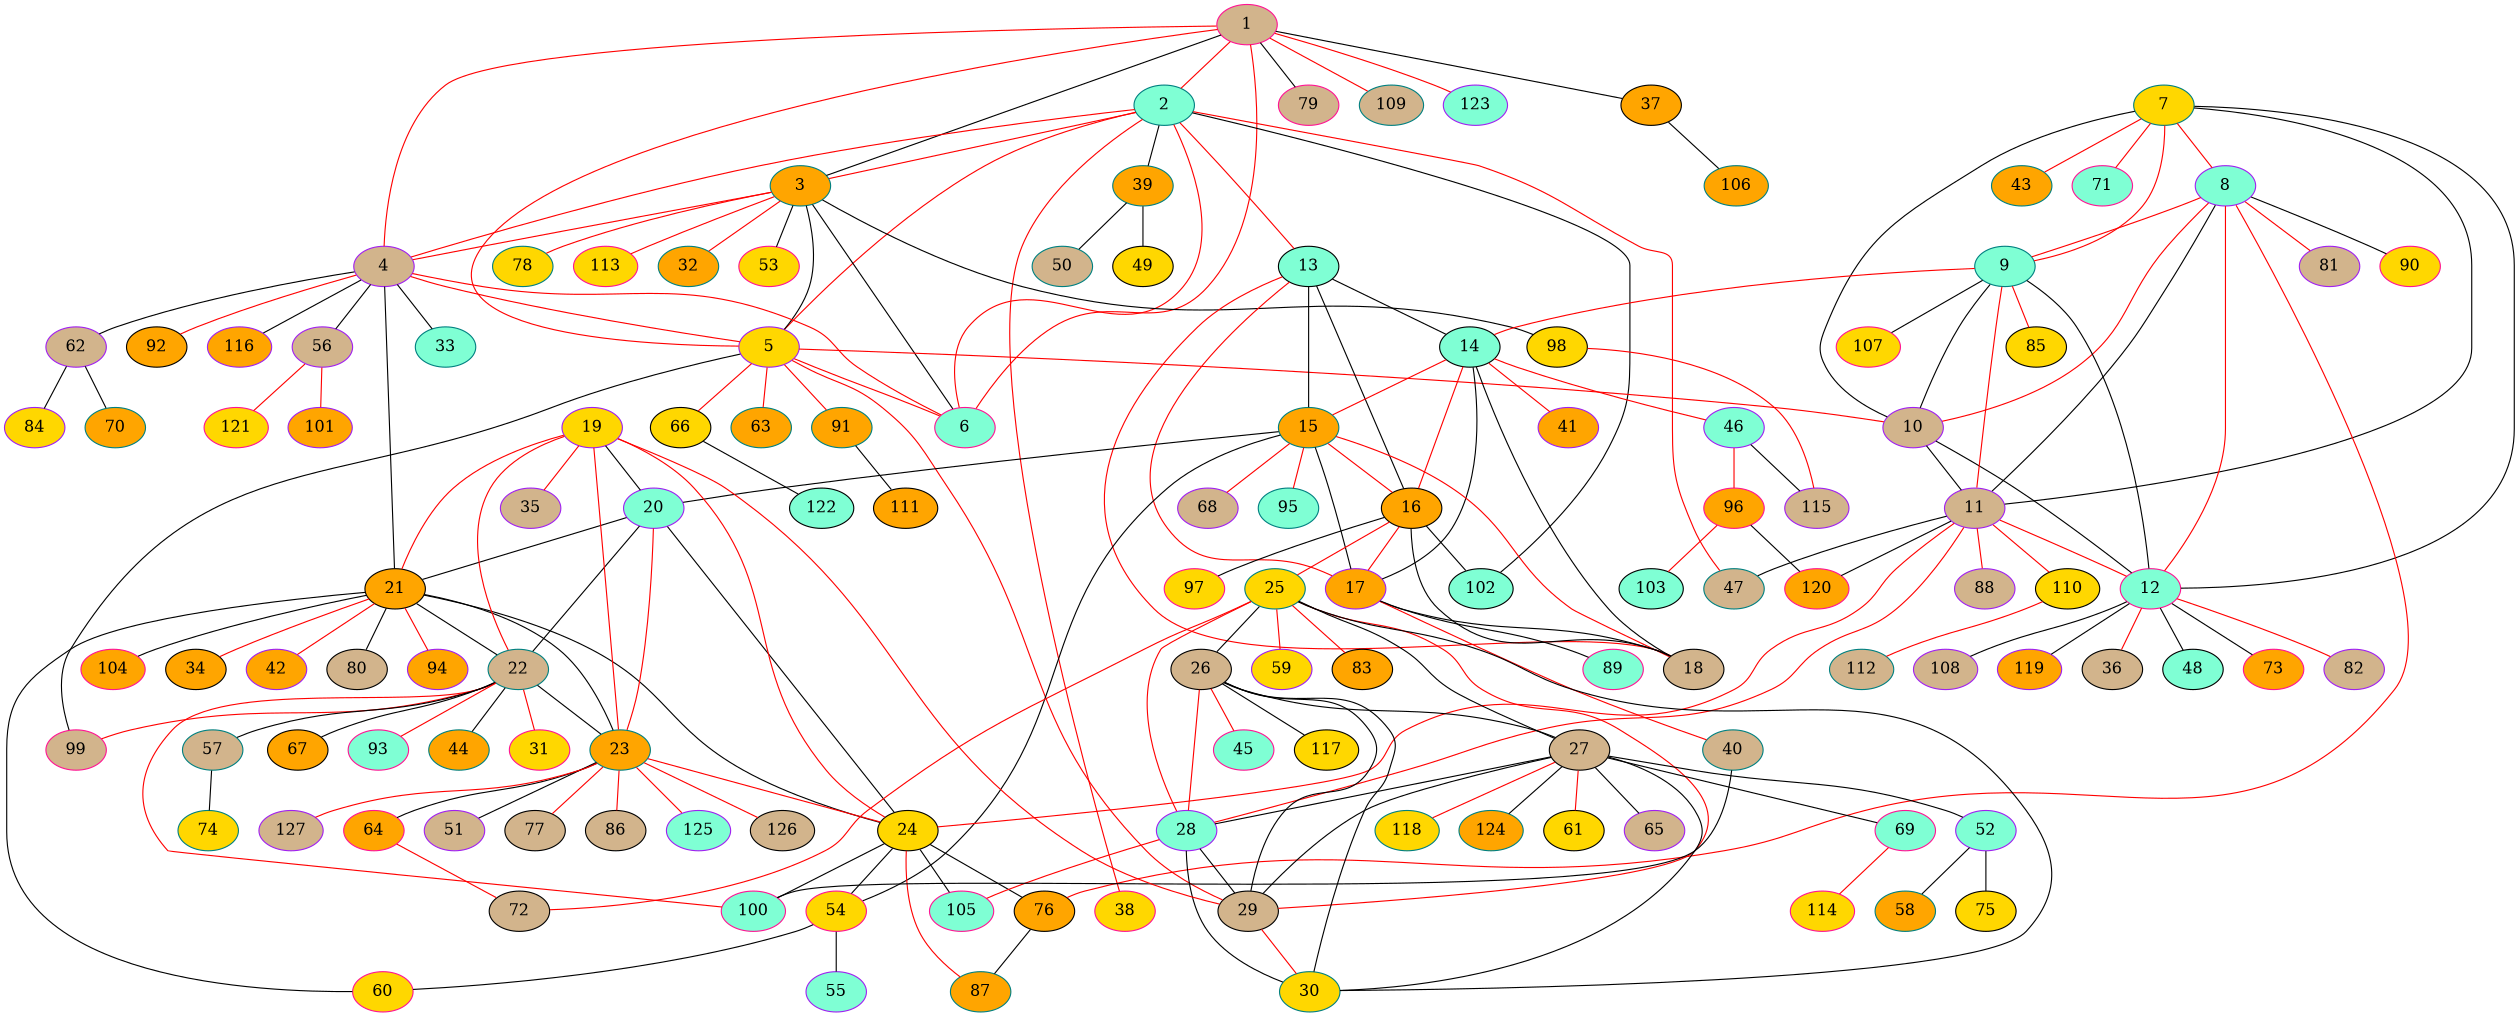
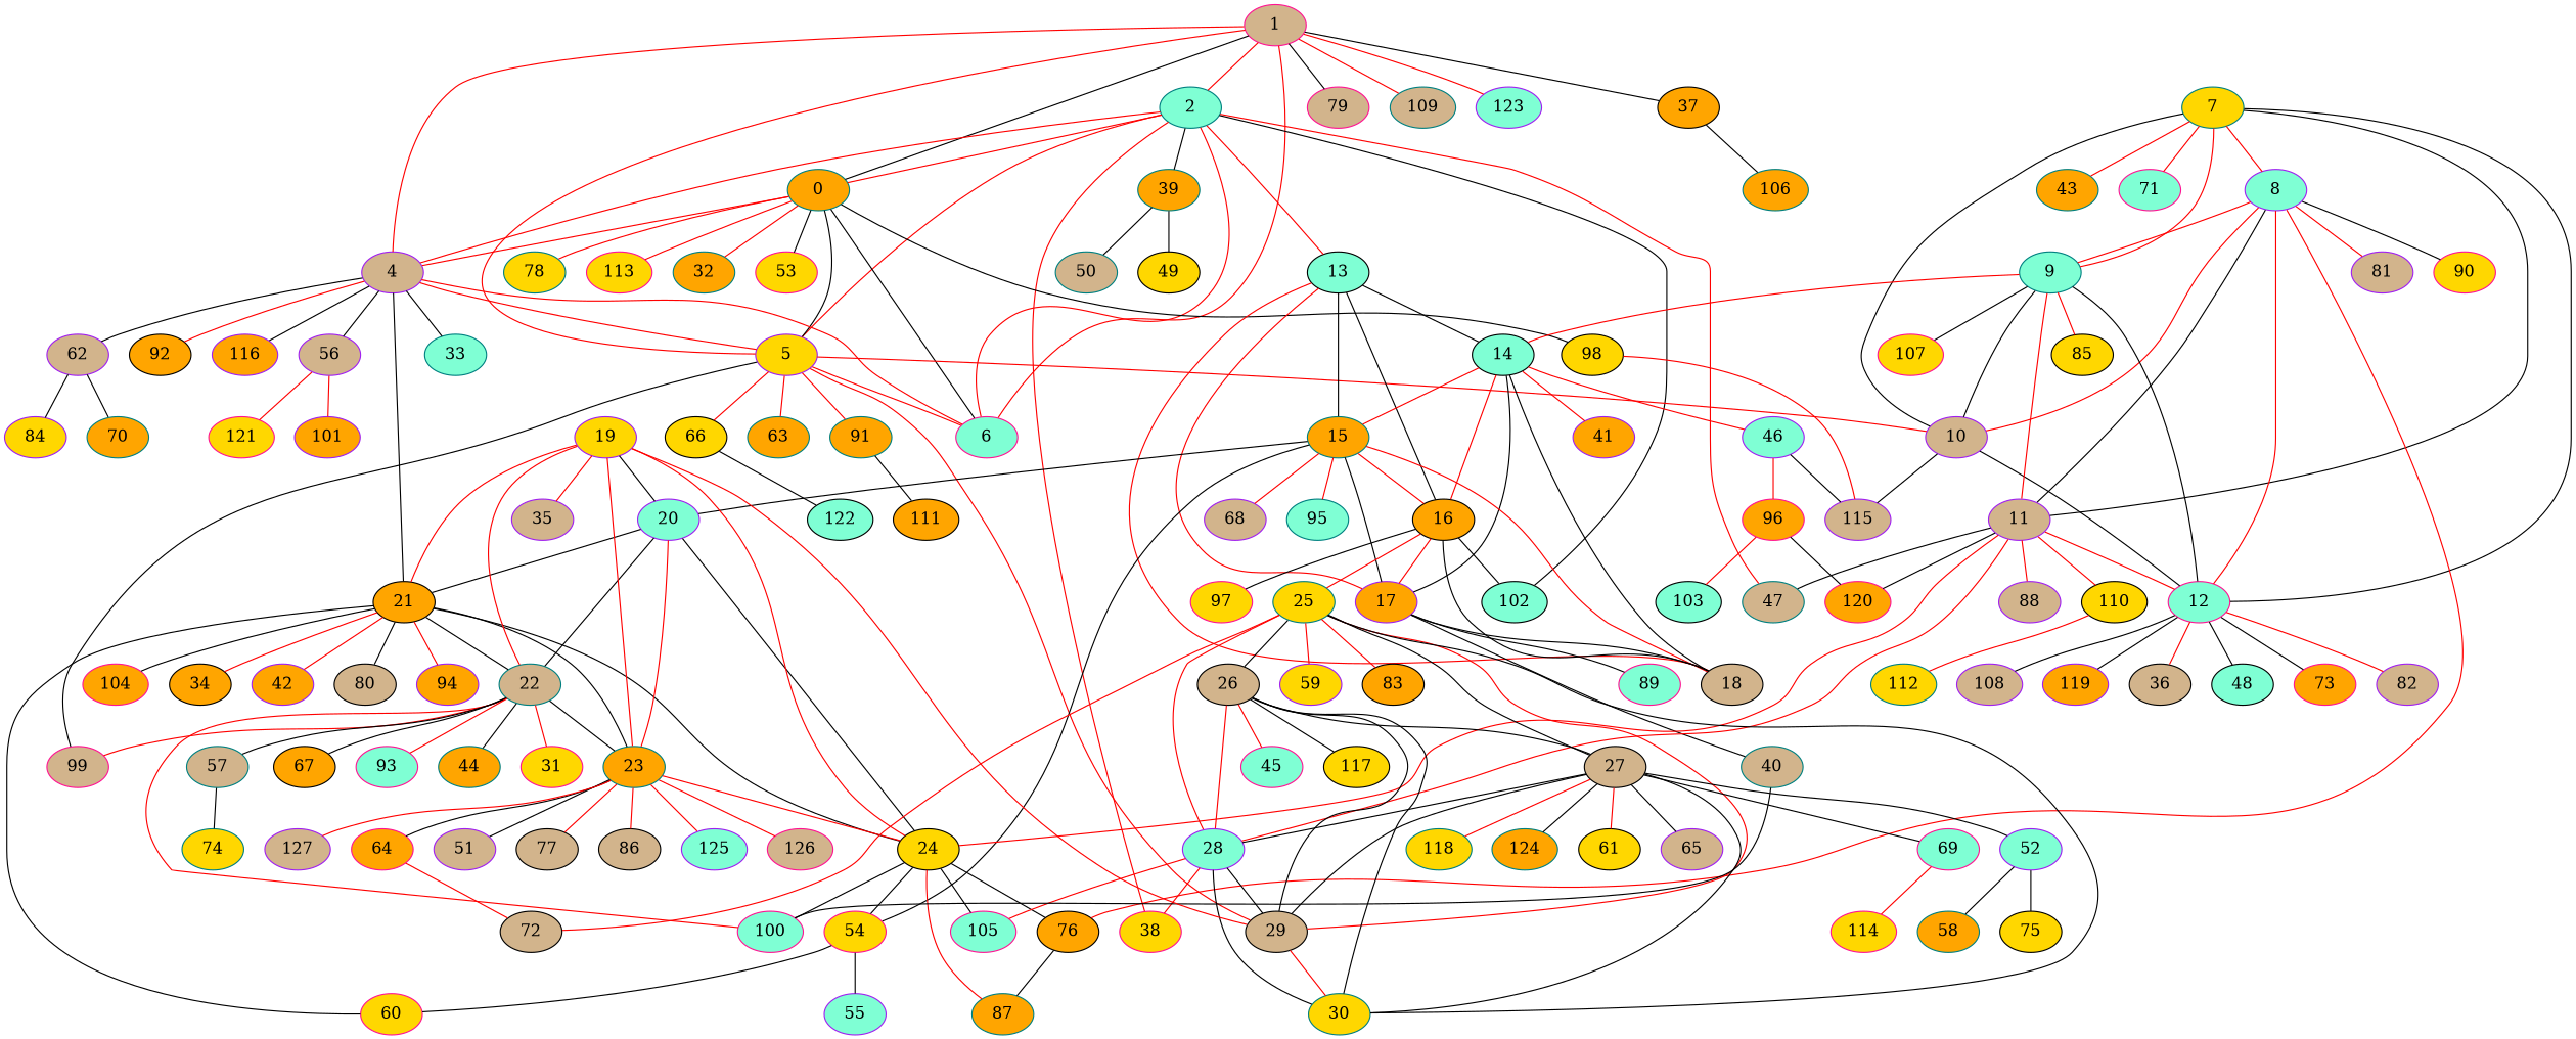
  graph {
    node [color=purple fillcolor=orange style=filled]
    edge [color=red]
    1 [color=deeppink fillcolor=tan]
    2 [color=teal fillcolor=aquamarine]
-   3 [color=teal]
+   3 [color=teal label=0]
    4 [fillcolor=tan]
    5 [fillcolor=gold]
    6 [color=deeppink fillcolor=aquamarine]
    37 [color=black]
    79 [color=deeppink fillcolor=tan]
    109 [color=teal fillcolor=tan]
    123 [fillcolor=aquamarine]
    13 [color=black fillcolor=aquamarine]
    38 [color=deeppink fillcolor=gold]
    39 [color=teal]
    47 [color=teal fillcolor=tan]
    102 [color=black fillcolor=aquamarine]
    32 [color=teal]
    53 [color=deeppink fillcolor=gold]
    78 [color=teal fillcolor=gold]
    98 [color=black fillcolor=gold]
    113 [color=deeppink fillcolor=gold]
    21 [color=black]
    33 [color=teal fillcolor=aquamarine]
    56 [fillcolor=tan]
    62 [fillcolor=tan]
    92 [color=black]
    116
    10 [fillcolor=tan]
    29 [color=black fillcolor=tan]
    63 [color=teal]
    66 [color=black fillcolor=gold]
    91 [color=teal]
    99 [color=deeppink fillcolor=tan]
    106 [color=teal]
    14 [color=black fillcolor=aquamarine]
    15 [color=teal]
    16 [color=black]
    17
    18 [color=black fillcolor=tan]
    49 [color=black fillcolor=gold]
    50 [color=teal fillcolor=tan]
    115 [fillcolor=tan]
    24 [color=black fillcolor=gold]
    22 [color=teal fillcolor=tan]
    23 [color=teal]
    34 [color=black]
    42
    60 [color=deeppink fillcolor=gold]
    80 [color=black fillcolor=tan]
    94
    104 [color=deeppink]
    101
    121 [color=deeppink fillcolor=gold]
    70 [color=teal]
    84 [fillcolor=gold]
    11 [fillcolor=tan]
    12 [color=deeppink fillcolor=aquamarine]
    30 [color=teal fillcolor=gold]
    122 [color=black fillcolor=aquamarine]
    111 [color=black]
    7 [color=teal fillcolor=gold]
    8 [fillcolor=aquamarine]
    9 [color=teal fillcolor=aquamarine]
    43 [color=teal]
    71 [color=deeppink fillcolor=aquamarine]
    76 [color=black]
    81 [fillcolor=tan]
    90 [color=deeppink fillcolor=gold]
    85 [color=black fillcolor=gold]
    107 [color=deeppink fillcolor=gold]
    28 [fillcolor=aquamarine]
    88 [fillcolor=tan]
    110 [color=black fillcolor=gold]
    120 [color=deeppink]
    36 [color=black fillcolor=tan]
    48 [color=black fillcolor=aquamarine]
    73 [color=deeppink]
    82 [fillcolor=tan]
    108 [fillcolor=tan]
    119
    87 [color=teal]
    46 [fillcolor=aquamarine]
    41
    54 [color=deeppink fillcolor=gold]
    100 [color=deeppink fillcolor=aquamarine]
    105 [color=deeppink fillcolor=aquamarine]
    96 [color=deeppink]
-   112 [color=teal fillcolor=tan]
+   112 [color=teal fillcolor=gold]
    20 [fillcolor=aquamarine]
    68 [fillcolor=tan]
    95 [color=teal fillcolor=aquamarine]
    25 [color=teal fillcolor=gold]
    97 [color=deeppink fillcolor=gold]
    40 [color=teal fillcolor=tan]
    89 [color=deeppink fillcolor=aquamarine]
    55 [fillcolor=aquamarine]
    26 [color=black fillcolor=tan]
    27 [color=black fillcolor=tan]
    59 [fillcolor=gold]
    72 [color=black fillcolor=tan]
    83 [color=black]
    19 [fillcolor=gold]
    35 [fillcolor=tan]
    31 [color=deeppink fillcolor=gold]
    44 [color=teal]
    57 [color=teal fillcolor=tan]
    67 [color=black]
    93 [color=deeppink fillcolor=aquamarine]
    51 [fillcolor=tan]
    64 [color=deeppink]
    77 [color=black fillcolor=tan]
    86 [color=black fillcolor=tan]
    125 [fillcolor=aquamarine]
-   126 [color=black fillcolor=tan]
+   126 [color=deeppink fillcolor=tan]
    127 [fillcolor=tan]
    74 [color=teal fillcolor=gold]
    45 [color=deeppink fillcolor=aquamarine]
    117 [color=black fillcolor=gold]
    52 [fillcolor=aquamarine]
    61 [color=black fillcolor=gold]
    65 [fillcolor=tan]
    69 [color=deeppink fillcolor=aquamarine]
    118 [color=teal fillcolor=gold]
    124 [color=teal]
    58 [color=teal]
    75 [color=black fillcolor=gold]
    114 [color=deeppink fillcolor=gold]
    103 [color=black fillcolor=aquamarine]
    1 -- 2
    1 -- 3 [color=black]
    1 -- 4
    1 -- 5
    1 -- 6
    1 -- 37 [color=black]
    1 -- 79 [color=black]
    1 -- 109
    1 -- 123
    2 -- 3
    2 -- 4
    2 -- 5
    2 -- 6
    2 -- 13
    2 -- 38
    2 -- 39 [color=black]
    2 -- 47
    2 -- 102 [color=black]
    3 -- 4
    3 -- 5 [color=black]
    3 -- 6 [color=black]
    3 -- 32
    3 -- 53 [color=black]
    3 -- 78
    3 -- 98 [color=black]
    3 -- 113
    4 -- 5
    4 -- 6
    4 -- 21 [color=black]
    4 -- 33 [color=black]
    4 -- 56 [color=black]
    4 -- 62 [color=black]
    4 -- 92
    4 -- 116 [color=black]
    5 -- 6
    5 -- 10
    5 -- 29
    5 -- 63
    5 -- 66
    5 -- 91
    5 -- 99 [color=black]
    37 -- 106 [color=black]
    13 -- 14 [color=black]
    13 -- 15 [color=black]
    13 -- 16 [color=black]
    13 -- 17
    13 -- 18
    39 -- 49 [color=black]
    39 -- 50 [color=black]
    98 -- 115
    21 -- 24 [color=black]
    21 -- 22 [color=black]
    21 -- 23 [color=black]
    21 -- 34
    21 -- 42
    21 -- 60 [color=black]
    21 -- 80 [color=black]
    21 -- 94
    21 -- 104 [color=black]
    56 -- 101
    56 -- 121
    62 -- 70 [color=black]
    62 -- 84 [color=black]
-   10 -- 11 [color=black]
+   10 -- 115 [color=black]
    10 -- 12 [color=black]
    29 -- 30
    66 -- 122 [color=black]
    91 -- 111 [color=black]
    14 -- 15
    14 -- 16
    14 -- 17 [color=black]
    14 -- 18 [color=black]
    14 -- 46
    14 -- 41
    15 -- 16
    15 -- 17 [color=black]
    15 -- 18
    15 -- 54 [color=black]
    15 -- 20 [color=black]
    15 -- 68
    15 -- 95
    16 -- 102 [color=black]
    16 -- 17
    16 -- 18 [color=black]
    16 -- 25
    16 -- 97 [color=black]
    17 -- 18 [color=black]
-   17 -- 40
+   17 -- 40 [color=black]
    17 -- 89 [color=black]
    24 -- 76 [color=black]
    24 -- 87
    24 -- 54 [color=black]
    24 -- 100 [color=black]
    24 -- 105 [color=black]
    22 -- 99
    22 -- 23 [color=black]
    22 -- 100
    22 -- 31
    22 -- 44 [color=black]
    22 -- 57 [color=black]
    22 -- 67 [color=black]
    22 -- 93
    23 -- 24
    23 -- 51 [color=black]
    23 -- 64 [color=black]
    23 -- 77
    23 -- 86
    23 -- 125
    23 -- 126
    23 -- 127
    11 -- 47 [color=black]
    11 -- 24
    11 -- 12
    11 -- 28
    11 -- 88
    11 -- 110
    11 -- 120 [color=black]
    12 -- 36
    12 -- 48 [color=black]
    12 -- 73 [color=black]
    12 -- 82
    12 -- 108 [color=black]
    12 -- 119 [color=black]
    7 -- 10 [color=black]
    7 -- 11 [color=black]
    7 -- 12 [color=black]
    7 -- 8
    7 -- 9
    7 -- 43
    7 -- 71
    8 -- 10
    8 -- 11 [color=black]
    8 -- 12
    8 -- 9
    8 -- 76
    8 -- 81
    8 -- 90 [color=black]
    9 -- 10 [color=black]
    9 -- 14
    9 -- 11
    9 -- 12 [color=black]
    9 -- 85
    9 -- 107 [color=black]
    76 -- 87 [color=black]
+   28 -- 38
    28 -- 29 [color=black]
    28 -- 30 [color=black]
    28 -- 105
    110 -- 112
    46 -- 115 [color=black]
    46 -- 96
    54 -- 60 [color=black]
    54 -- 55 [color=black]
    96 -- 120 [color=black]
    96 -- 103
    20 -- 21 [color=black]
    20 -- 24 [color=black]
    20 -- 22 [color=black]
    20 -- 23
    25 -- 29
    25 -- 30 [color=black]
    25 -- 28
    25 -- 26 [color=black]
    25 -- 27 [color=black]
    25 -- 59
    25 -- 72
    25 -- 83
    40 -- 100 [color=black]
    26 -- 29 [color=black]
    26 -- 30 [color=black]
    26 -- 28
    26 -- 27 [color=black]
    26 -- 45
    26 -- 117 [color=black]
    27 -- 29 [color=black]
    27 -- 30 [color=black]
    27 -- 28 [color=black]
    27 -- 52 [color=black]
    27 -- 61
    27 -- 65 [color=black]
    27 -- 69 [color=black]
    27 -- 118
    27 -- 124 [color=black]
    19 -- 21
    19 -- 29
    19 -- 24
    19 -- 22
    19 -- 23
    19 -- 20 [color=black]
    19 -- 35
    57 -- 74 [color=black]
    64 -- 72
    52 -- 58 [color=black]
    52 -- 75 [color=black]
    69 -- 114
  }
